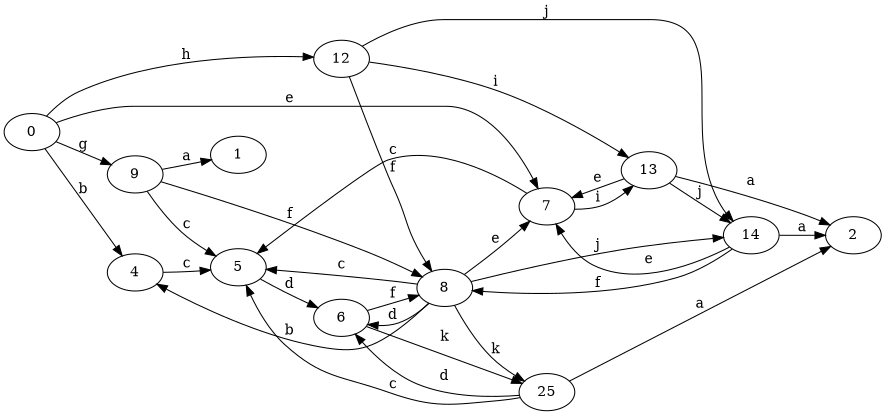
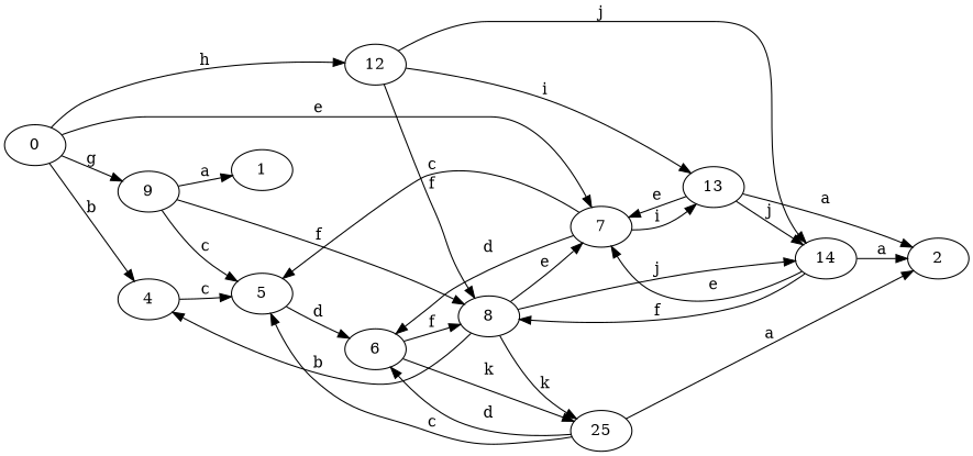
  strict digraph {
    rankdir=LR
    0
    4
    7
    9
    12
    5
    6
    13
    8
    1
    14
    n12 [label=25]
    2
    0 -> 4 [label=b]
    0 -> 7 [label=e]
    0 -> 9 [label=g]
    0 -> 12 [label=h]
    4 -> 5 [label=c]
    7 -> 5 [label=c]
    7 -> 13 [label=i]
    9 -> 5 [label=c]
    9 -> 8 [label=f]
    9 -> 1 [label=a]
    12 -> 13 [label=i]
    12 -> 8 [label=f]
    12 -> 14 [label=j]
    5 -> 6 [label=d]
    6 -> 8 [label=f]
    6 -> n12 [label=k]
    13 -> 7 [label=e]
    13 -> 14 [label=j]
    13 -> 2 [label=a]
    8 -> 4 [label=b]
    8 -> 7 [label=e]
-   8 -> 5 [label=c]
-   8 -> 6 [label=d]
+   7 -> 6 [label=d]
    8 -> 14 [label=j]
    8 -> n12 [label=k]
    14 -> 7 [label=e]
    14 -> 8 [label=f]
    14 -> 2 [label=a]
    n12 -> 5 [label=c]
    n12 -> 6 [label=d]
    n12 -> 2 [label=a]
  }
